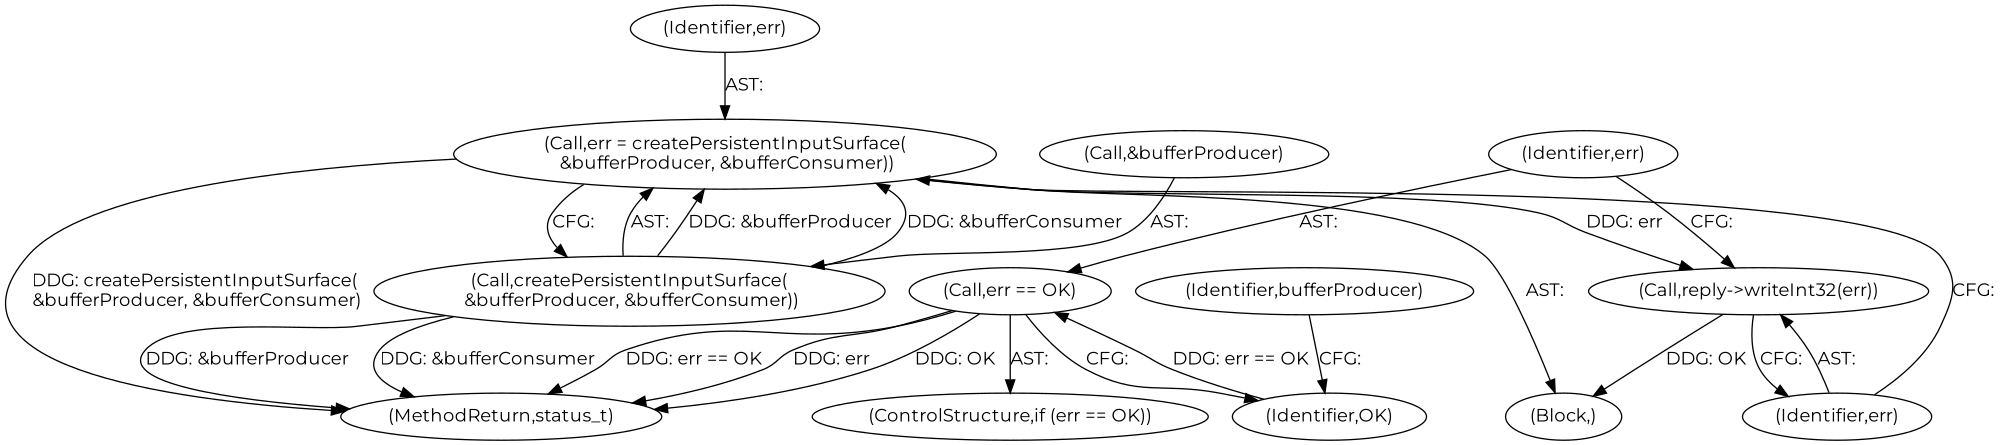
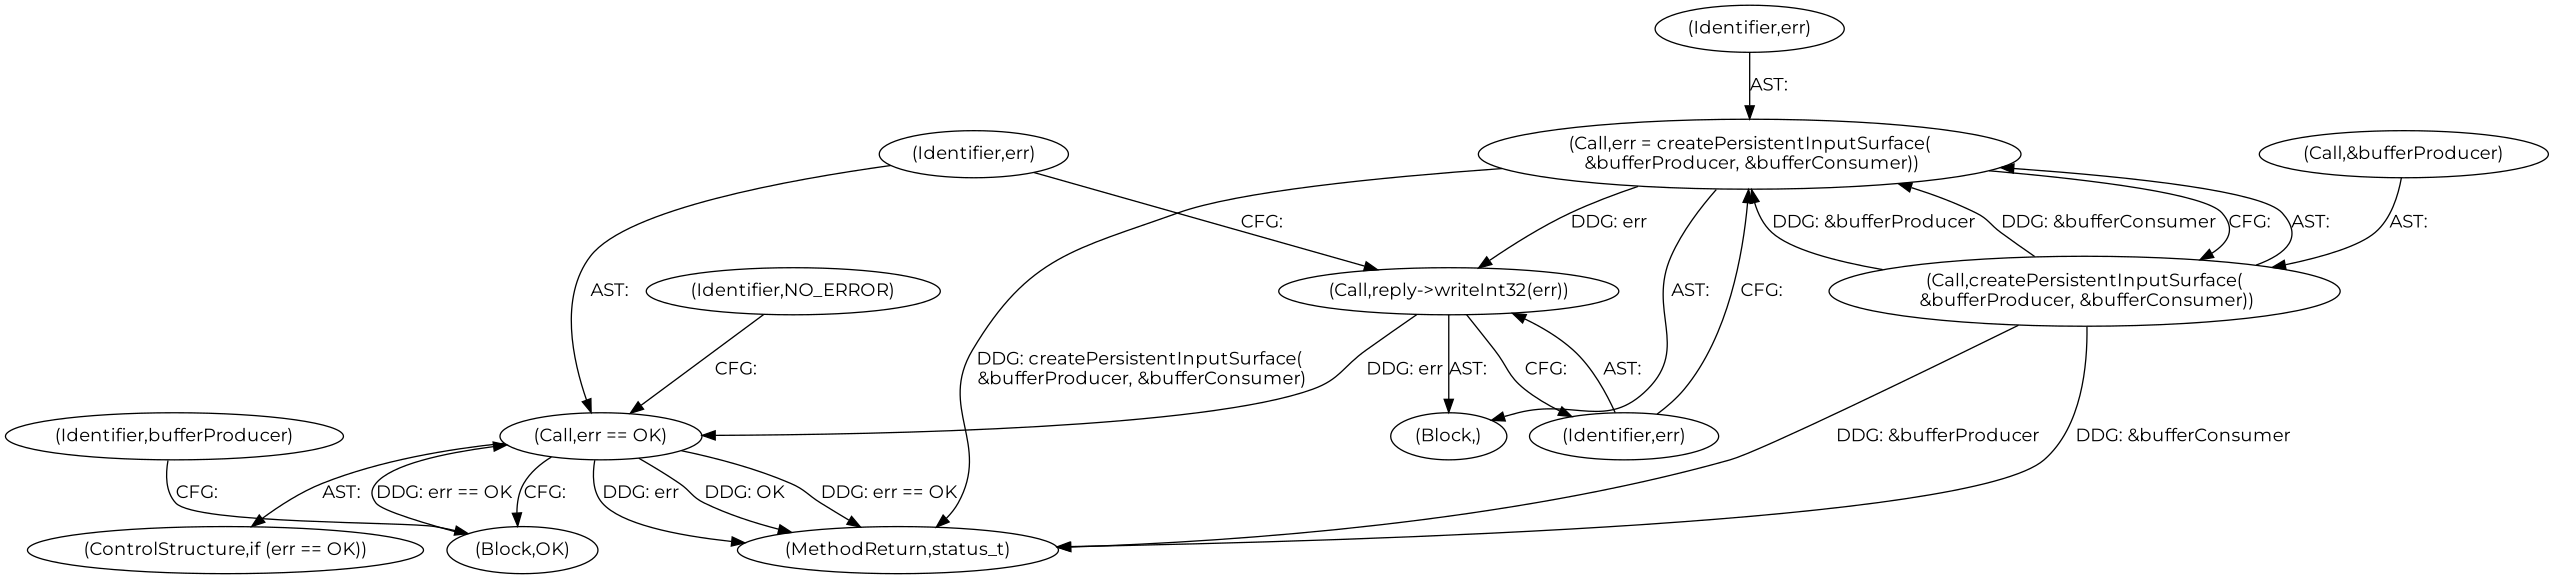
  digraph {
    fontname=Montserrat
    node [fontname=Montserrat]
    edge [fontname=Montserrat]
    n1 [label="(Call,err = createPersistentInputSurface(\n &bufferProducer, &bufferConsumer))"]
    n2 [label="(Call,createPersistentInputSurface(\n &bufferProducer, &bufferConsumer))"]
    n3 [label="(Call,reply->writeInt32(err))"]
    n4 [label="(Block,)"]
    n5 [label="(MethodReturn,status_t)"]
    n6 [label="(Call,err == OK)"]
    n7 [label="(Identifier,err)"]
    n8 [label="(ControlStructure,if (err == OK))"]
-   n9 [label="(Identifier,OK)"]
+   n9 [label="(Block,OK)"]
    n10 [label="(Identifier,err)"]
    n11 [label="(Call,&bufferProducer)"]
+   n12 [label="(Identifier,NO_ERROR)"]
    n13 [label="(Identifier,err)"]
    n14 [label="(Identifier,bufferProducer)"]
    n1 -> n2 [label="CFG: "]
    n1 -> n3 [label="DDG: err"]
    n1 -> n4 [label="AST: "]
    n1 -> n5 [label="DDG: createPersistentInputSurface(\n &bufferProducer, &bufferConsumer)"]
    n2 -> n1 [label="AST: "]
    n2 -> n1 [label="DDG: &bufferProducer"]
    n2 -> n1 [label="DDG: &bufferConsumer"]
    n2 -> n5 [label="DDG: &bufferProducer"]
    n2 -> n5 [label="DDG: &bufferConsumer"]
-   n3 -> n4 [label="DDG: OK"]
+   n3 -> n4 [label="AST: "]
+   n3 -> n6 [label="DDG: err"]
    n3 -> n7 [label="CFG: "]
    n6 -> n5 [label="DDG: err == OK"]
    n6 -> n5 [label="DDG: err"]
    n6 -> n5 [label="DDG: OK"]
    n6 -> n8 [label="AST: "]
    n6 -> n9 [label="CFG: "]
    n7 -> n1 [label="CFG: "]
    n7 -> n3 [label="AST: "]
    n9 -> n6 [label="DDG: err == OK"]
    n10 -> n3 [label="CFG: "]
    n10 -> n6 [label="AST: "]
    n11 -> n2 [label="AST: "]
+   n12 -> n6 [label="CFG: "]
    n13 -> n1 [label="AST: "]
    n14 -> n9 [label="CFG: "]
  }
